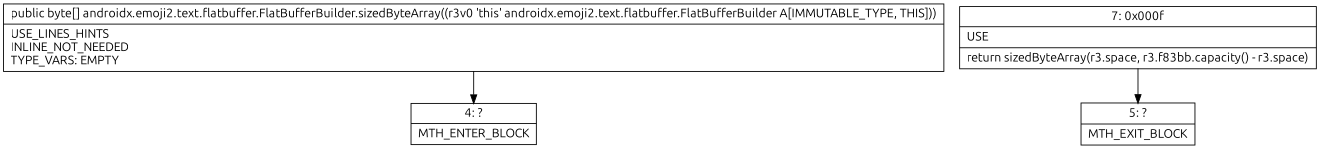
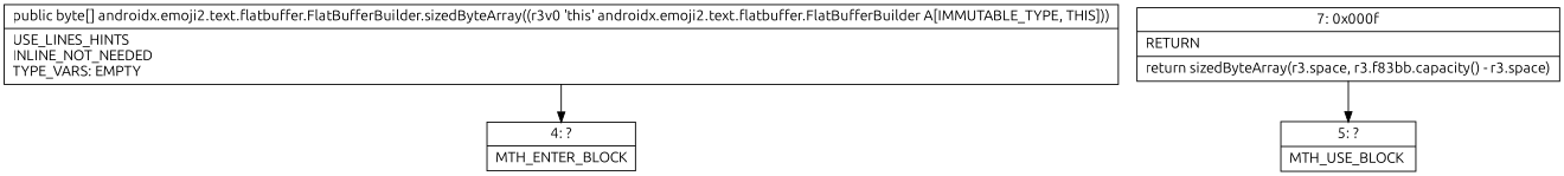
  digraph {
    fontname=Ubuntu
    node [fontname=Ubuntu shape=record]
    edge [fontname=Ubuntu]
    n1 [label="{4\:\ ?|MTH_ENTER_BLOCK\l}"]
-   n2 [label="{7\:\ 0x000f|USE\l|return sizedByteArray(r3.space, r3.f83bb.capacity() \- r3.space)\l}"]
-   n3 [label="{5\:\ ?|MTH_EXIT_BLOCK\l}"]
+   n2 [label="{7\:\ 0x000f|RETURN\l|return sizedByteArray(r3.space, r3.f83bb.capacity() \- r3.space)\l}"]
+   n3 [label="{5\:\ ?|MTH_USE_BLOCK\l}"]
    n4 [label="{public byte[] androidx.emoji2.text.flatbuffer.FlatBufferBuilder.sizedByteArray((r3v0 'this' androidx.emoji2.text.flatbuffer.FlatBufferBuilder A[IMMUTABLE_TYPE, THIS]))  | USE_LINES_HINTS\lINLINE_NOT_NEEDED\lTYPE_VARS: EMPTY\l}"]
    n2 -> n3
    n4 -> n1
  }
